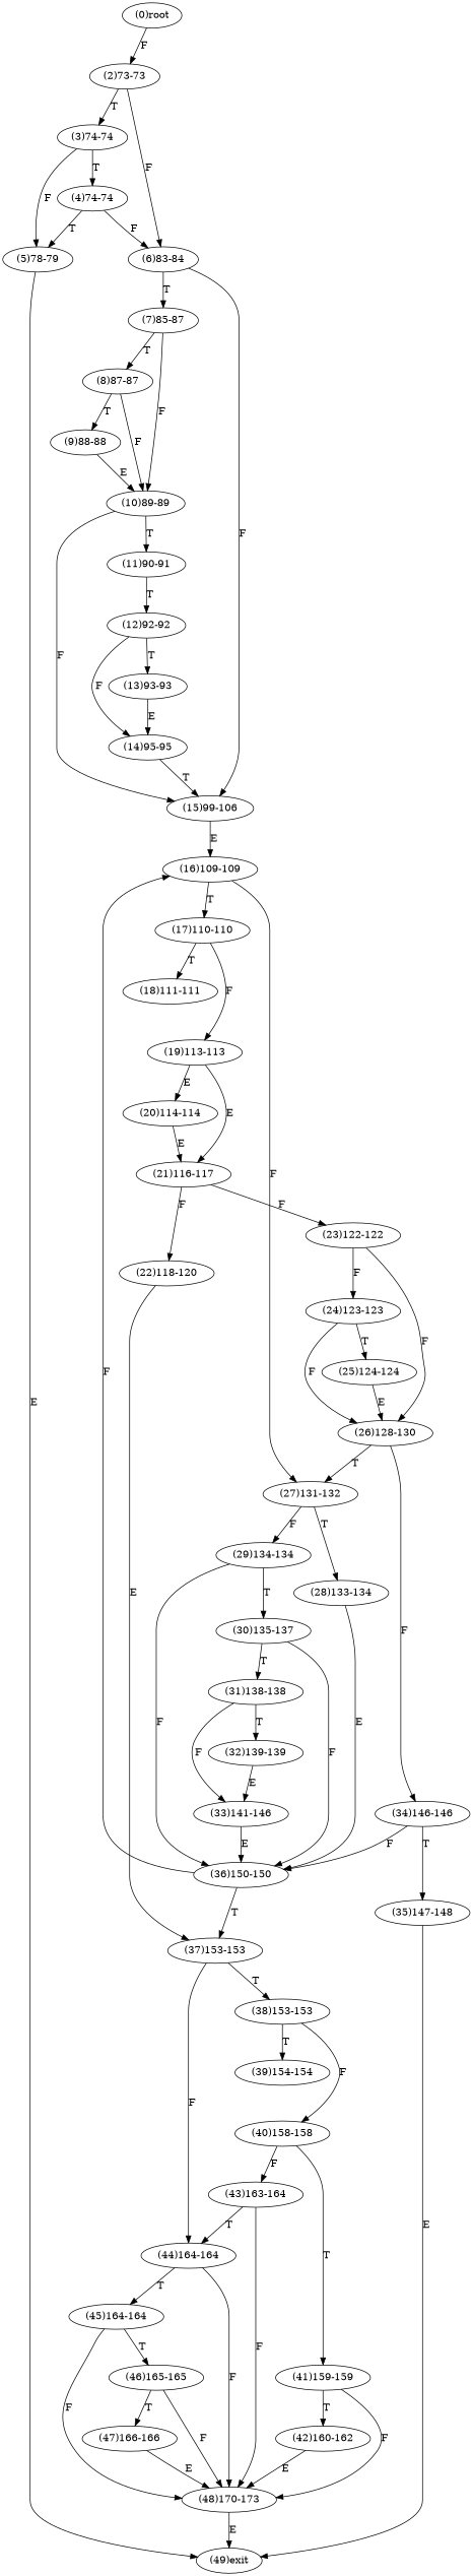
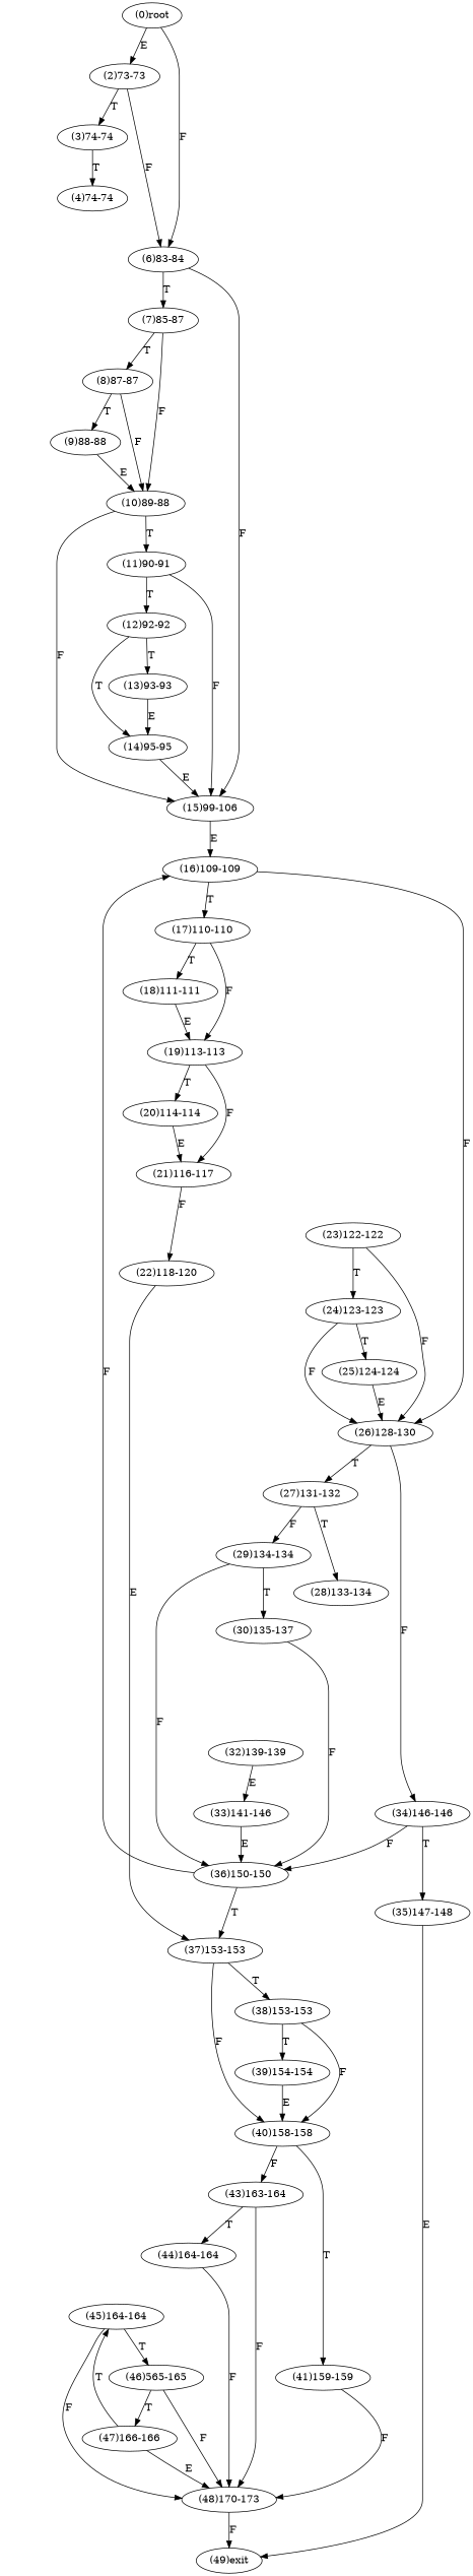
  digraph {
    n1 [label="(0)root"]
    n2 [label="(2)73-73"]
    n3 [label="(3)74-74"]
    n4 [label="(6)83-84"]
    n5 [label="(4)74-74"]
-   n6 [label="(5)78-79"]
    n7 [label="(7)85-87"]
    n8 [label="(15)99-106"]
    n9 [label="(49)exit"]
    n10 [label="(8)87-87"]
-   n11 [label="(10)89-89"]
+   n11 [label="(10)89-88"]
    n12 [label="(16)109-109"]
    n13 [label="(9)88-88"]
    n14 [label="(11)90-91"]
    n15 [label="(12)92-92"]
    n16 [label="(13)93-93"]
    n17 [label="(14)95-95"]
    n18 [label="(17)110-110"]
    n19 [label="(26)128-130"]
    n20 [label="(19)113-113"]
    n21 [label="(18)111-111"]
    n22 [label="(21)116-117"]
    n23 [label="(20)114-114"]
    n24 [label="(27)131-132"]
    n25 [label="(34)146-146"]
    n26 [label="(23)122-122"]
    n27 [label="(22)118-120"]
    n28 [label="(24)123-123"]
    n29 [label="(37)153-153"]
    n30 [label="(25)124-124"]
    n31 [label="(38)153-153"]
    n32 [label="(40)158-158"]
    n33 [label="(29)134-134"]
    n34 [label="(28)133-134"]
    n35 [label="(30)135-137"]
    n36 [label="(36)150-150"]
    n37 [label="(35)147-148"]
-   n38 [label="(31)138-138"]
    n39 [label="(32)139-139"]
    n40 [label="(33)141-146"]
    n41 [label="(39)154-154"]
    n42 [label="(43)163-164"]
    n43 [label="(41)159-159"]
-   n44 [label="(42)160-162"]
    n45 [label="(48)170-173"]
    n46 [label="(44)164-164"]
    n47 [label="(45)164-164"]
-   n48 [label="(46)165-165"]
+   n48 [label="(46)565-165"]
    n49 [label="(47)166-166"]
-   n1 -> n2 [label=F]
+   n1 -> n2 [label=E]
    n2 -> n3 [label=T]
    n2 -> n4 [label=F]
    n3 -> n5 [label=T]
-   n3 -> n6 [label=F]
    n4 -> n7 [label=T]
    n4 -> n8 [label=F]
-   n5 -> n4 [label=F]
-   n5 -> n6 [label=T]
-   n6 -> n9 [label=E]
+   n1 -> n4 [label=F]
    n7 -> n10 [label=T]
    n7 -> n11 [label=F]
    n8 -> n12 [label=E]
    n10 -> n11 [label=F]
    n10 -> n13 [label=T]
    n11 -> n8 [label=F]
    n11 -> n14 [label=T]
    n12 -> n18 [label=T]
-   n12 -> n24 [label=F]
+   n12 -> n19 [label=F]
    n13 -> n11 [label=E]
+   n14 -> n8 [label=F]
    n14 -> n15 [label=T]
    n15 -> n16 [label=T]
-   n15 -> n17 [label=F]
+   n15 -> n17 [label=T]
    n16 -> n17 [label=E]
-   n17 -> n8 [label=T]
+   n17 -> n8 [label=E]
    n18 -> n20 [label=F]
    n18 -> n21 [label=T]
    n19 -> n24 [label=T]
    n19 -> n25 [label=F]
-   n20 -> n22 [label=E]
-   n20 -> n23 [label=E]
-   n22 -> n26 [label=F]
+   n20 -> n22 [label=F]
+   n20 -> n23 [label=T]
+   n21 -> n20 [label=E]
    n22 -> n27 [label=F]
    n23 -> n22 [label=E]
    n24 -> n33 [label=F]
    n24 -> n34 [label=T]
    n25 -> n36 [label=F]
    n25 -> n37 [label=T]
    n26 -> n19 [label=F]
-   n26 -> n28 [label=F]
+   n26 -> n28 [label=T]
    n27 -> n29 [label=E]
    n28 -> n19 [label=F]
    n28 -> n30 [label=T]
    n29 -> n31 [label=T]
-   n29 -> n46 [label=F]
+   n29 -> n32 [label=F]
    n30 -> n19 [label=E]
    n31 -> n32 [label=F]
    n31 -> n41 [label=T]
    n32 -> n42 [label=F]
    n32 -> n43 [label=T]
    n33 -> n35 [label=T]
    n33 -> n36 [label=F]
-   n34 -> n36 [label=E]
    n35 -> n36 [label=F]
-   n35 -> n38 [label=T]
    n36 -> n12 [label=F]
    n36 -> n29 [label=T]
    n37 -> n9 [label=E]
-   n38 -> n39 [label=T]
-   n38 -> n40 [label=F]
    n39 -> n40 [label=E]
    n40 -> n36 [label=E]
+   n41 -> n32 [label=E]
    n42 -> n45 [label=F]
    n42 -> n46 [label=T]
-   n43 -> n44 [label=T]
    n43 -> n45 [label=F]
-   n44 -> n45 [label=E]
-   n45 -> n9 [label=E]
+   n45 -> n9 [label=F]
    n46 -> n45 [label=F]
-   n46 -> n47 [label=T]
+   n49 -> n47 [label=T]
    n47 -> n45 [label=F]
    n47 -> n48 [label=T]
    n48 -> n45 [label=F]
    n48 -> n49 [label=T]
    n49 -> n45 [label=E]
  }
